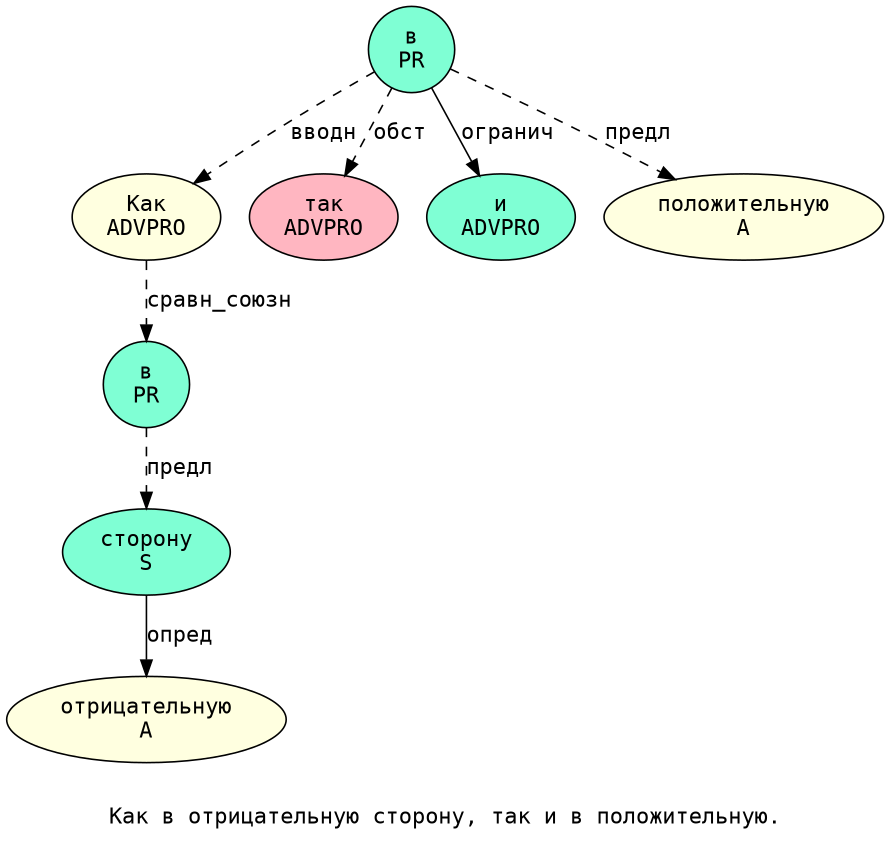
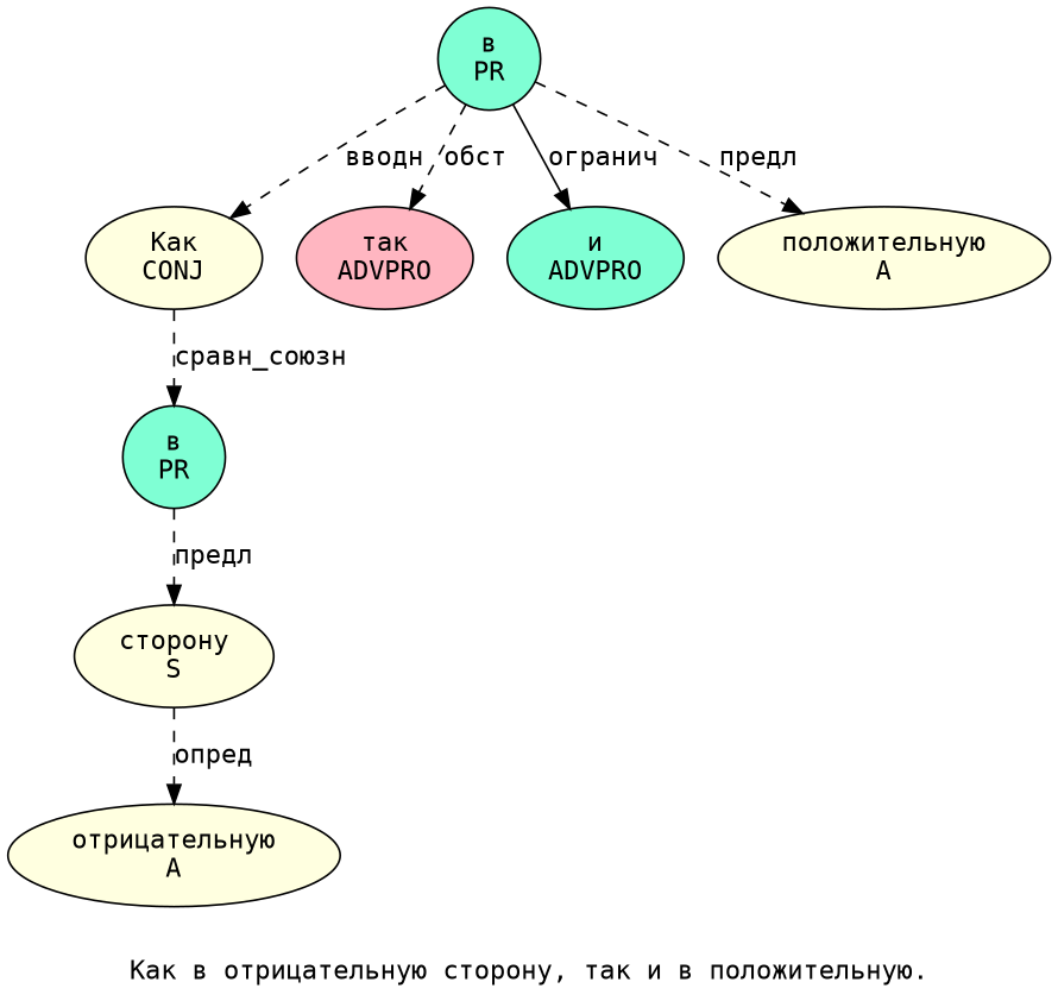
  digraph {
    fontname="DejaVu Sans Mono"
    label="Как в отрицательную сторону, так и в положительную."
    node [fillcolor=lightyellow fontname="DejaVu Sans Mono" penwidth=1 shape=ellipse style=filled]
    edge [fontname="DejaVu Sans Mono" style=dashed]
-   n1 [label="Как\nADVPRO"]
+   n1 [label="Как\nCONJ"]
    n2 [fillcolor=aquamarine label="в\nPR"]
-   n3 [fillcolor=aquamarine label="сторону\nS"]
+   n3 [label="сторону\nS"]
    n4 [label="отрицательную\nA"]
    n5 [fillcolor=lightpink label="так\nADVPRO"]
    n6 [fillcolor=aquamarine label="и\nADVPRO"]
    n7 [fillcolor=aquamarine label="в\nPR"]
    n8 [label="положительную\nA"]
    n1 -> n2 [label="сравн_союзн"]
    n2 -> n3 [label="предл"]
-   n3 -> n4 [label="опред" style=solid]
+   n3 -> n4 [label="опред"]
    n7 -> n1 [label="вводн"]
    n7 -> n5 [label="обст"]
    n7 -> n6 [label="огранич" style=solid]
    n7 -> n8 [label="предл"]
  }
